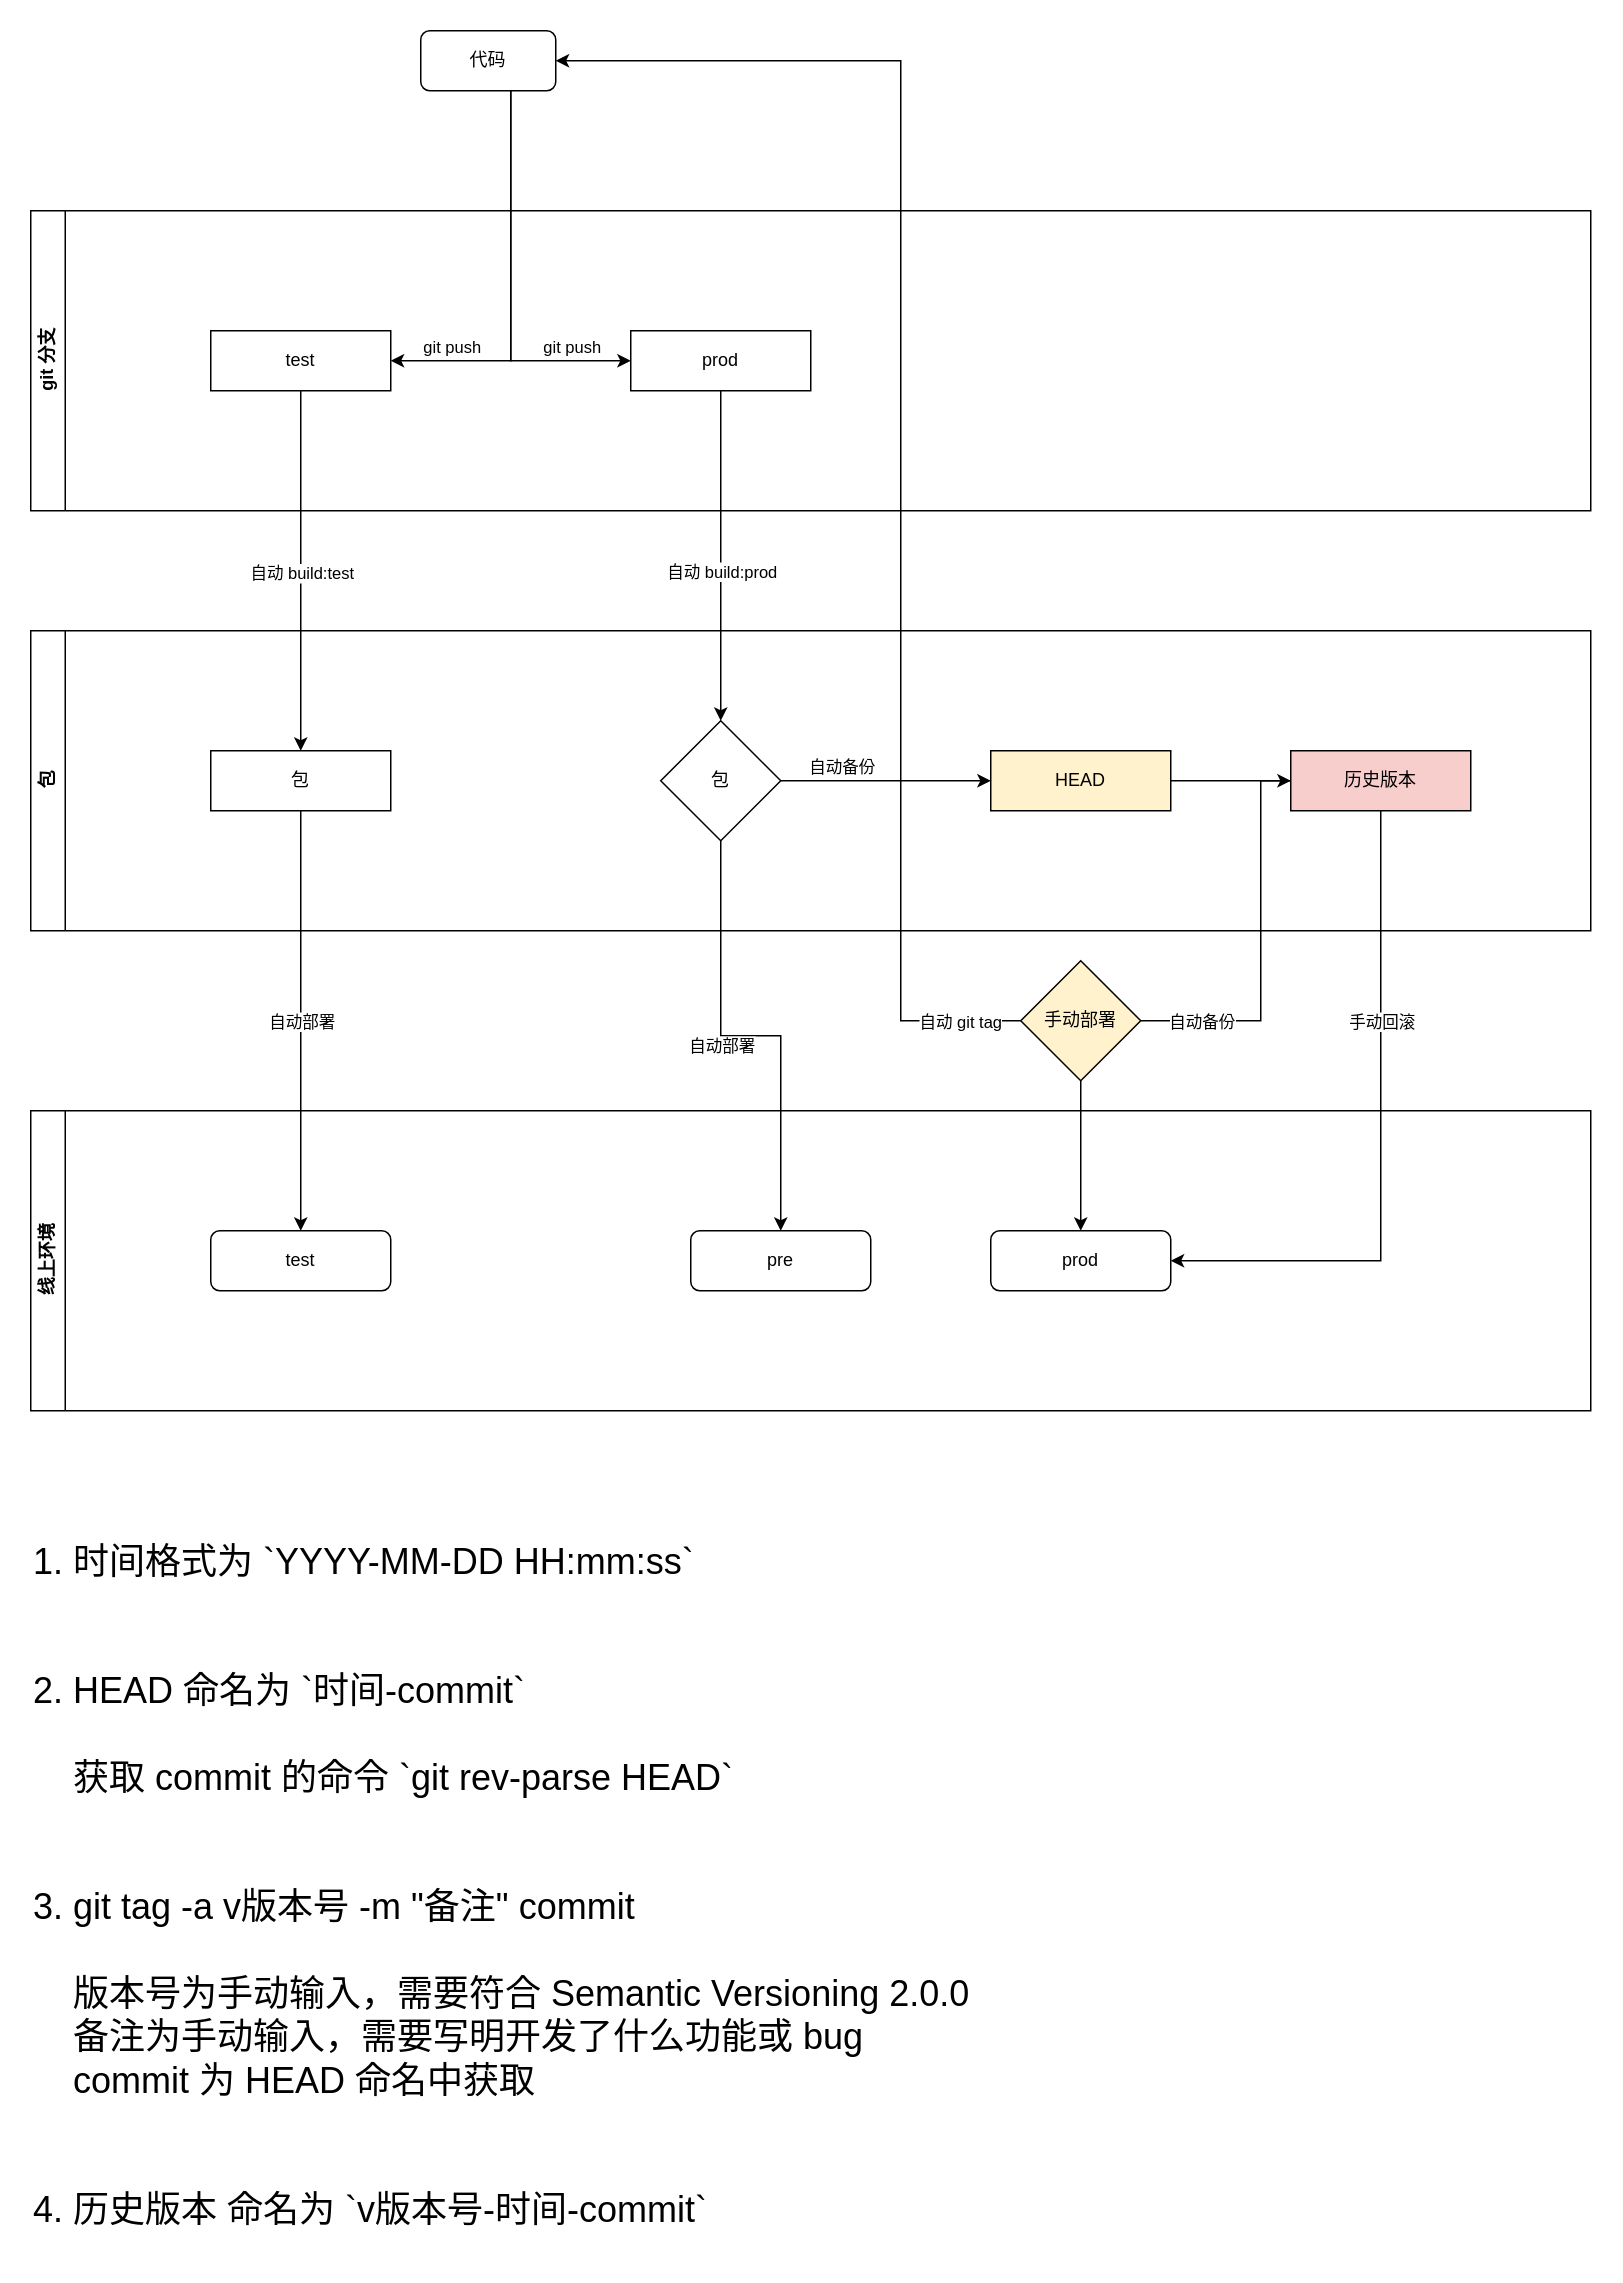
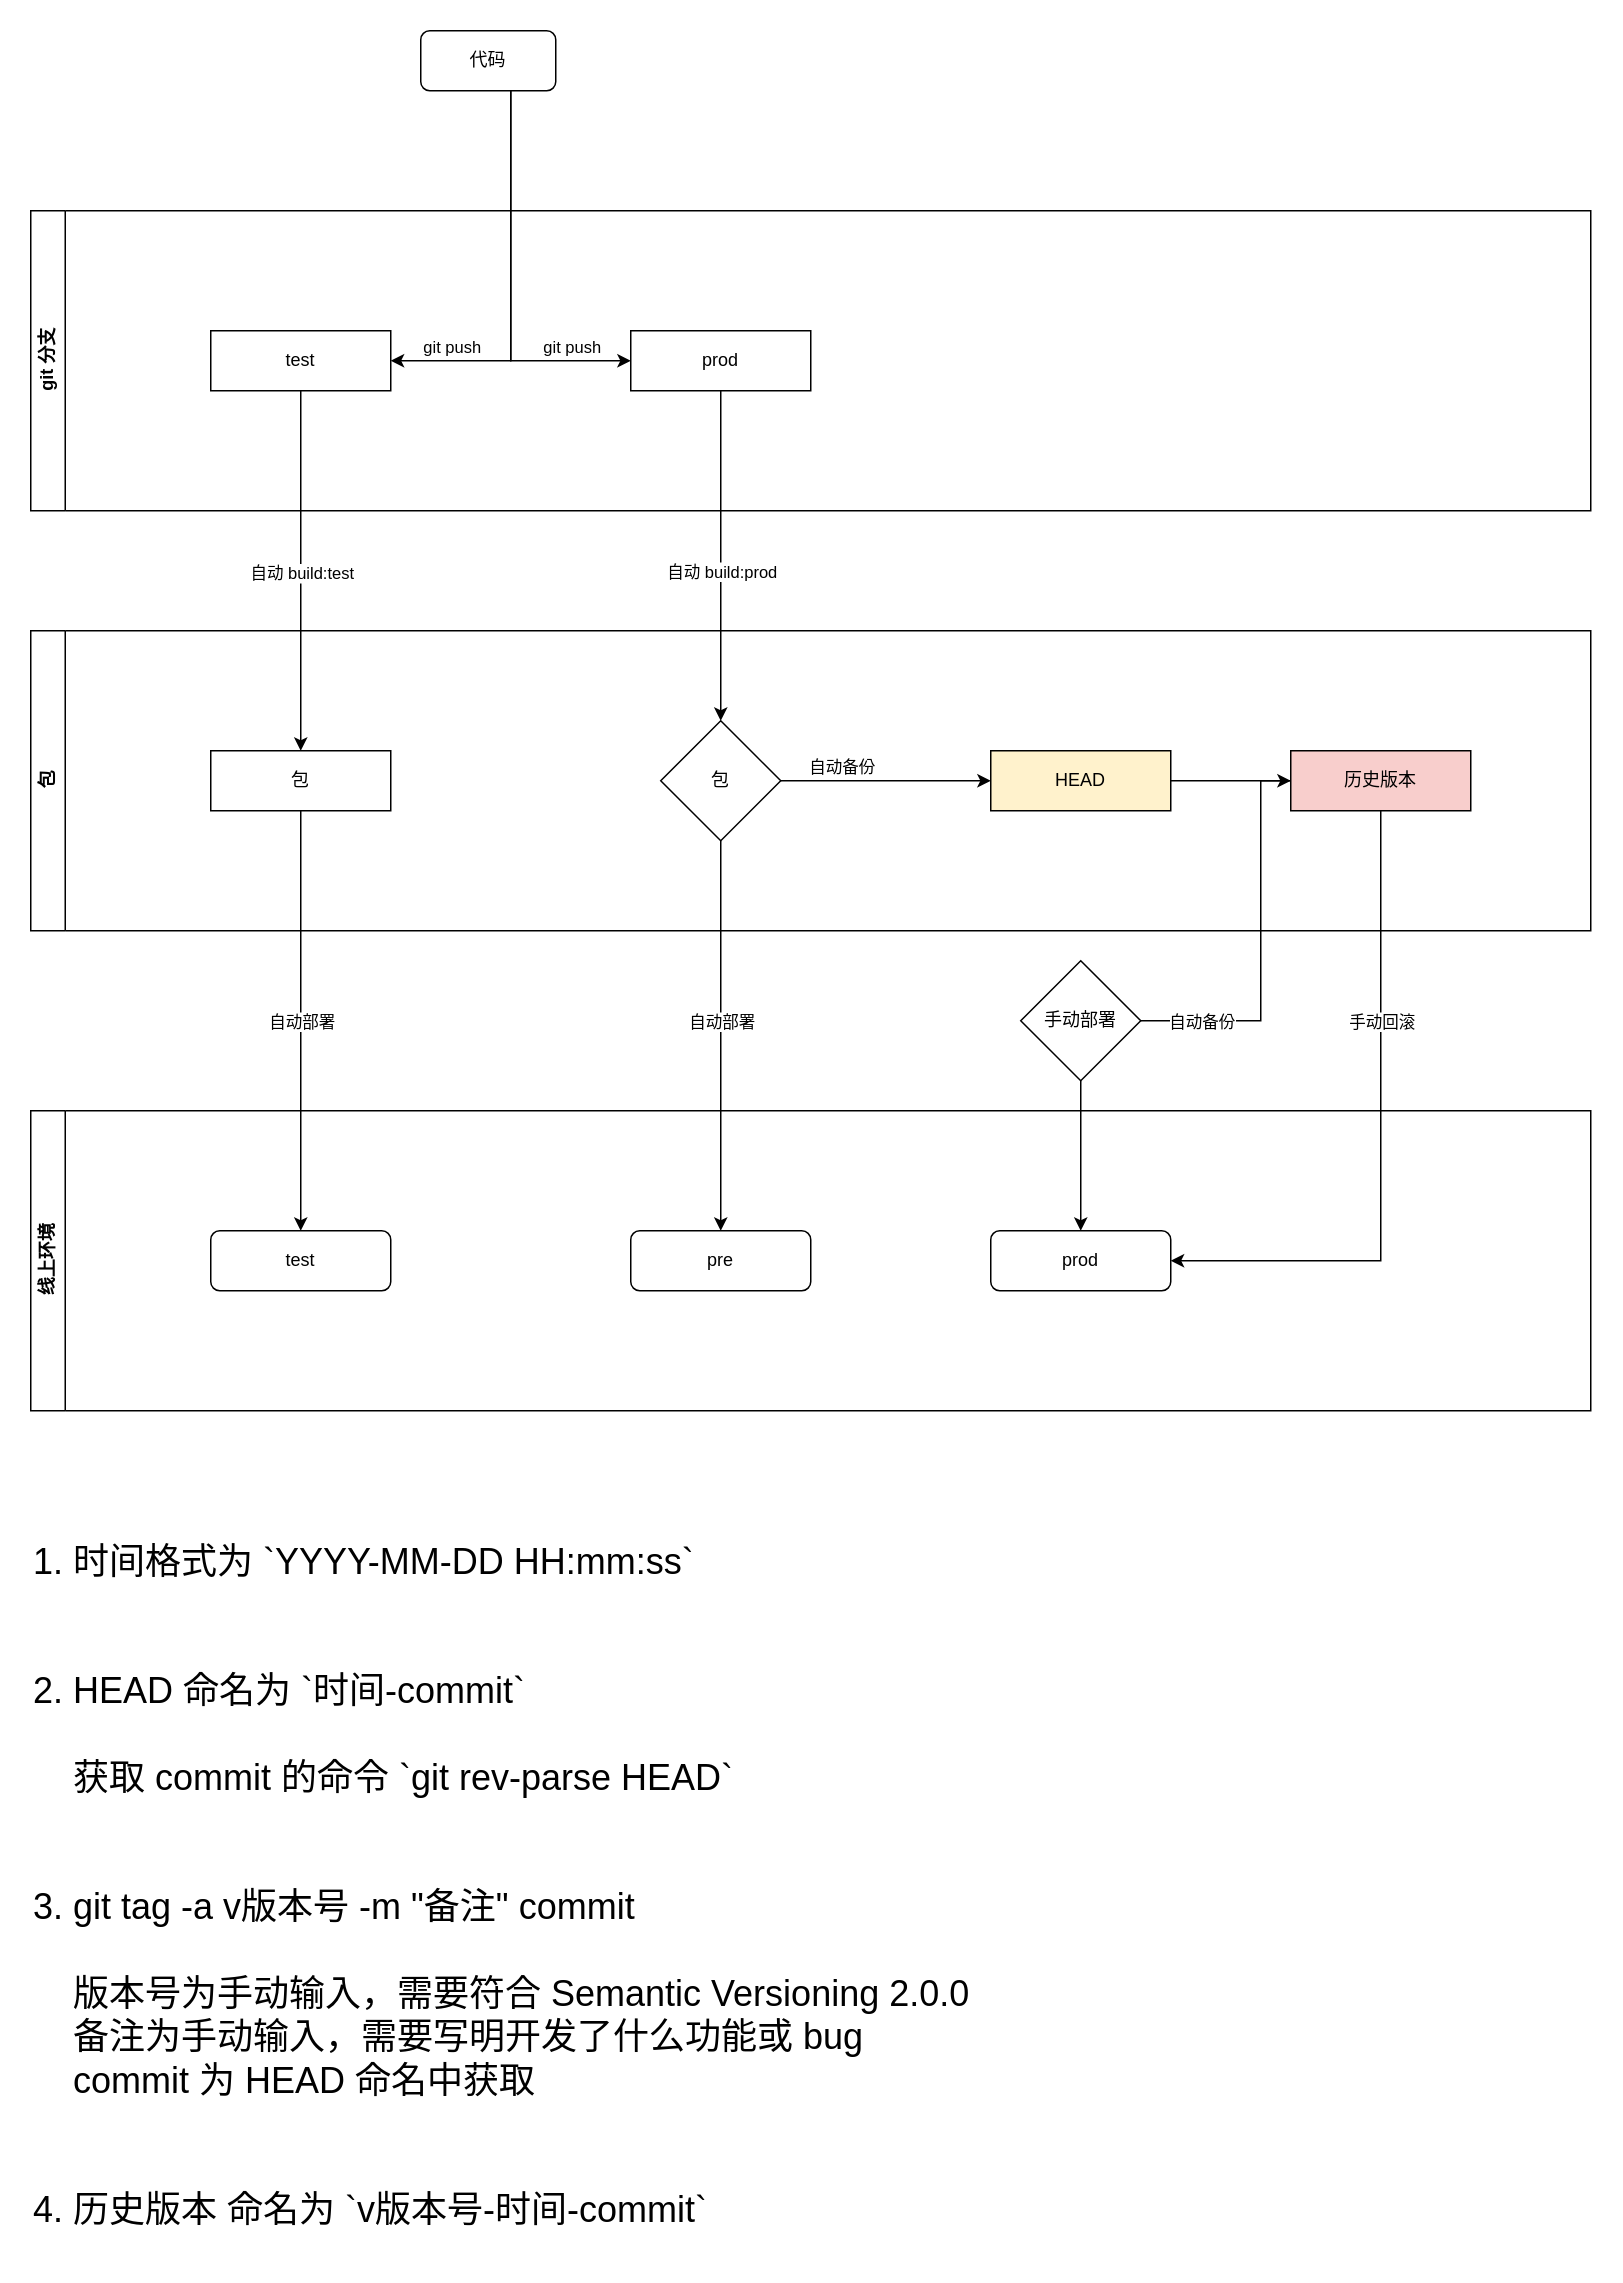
  <mxCell id="0" />
  <mxCell id="1" parent="0" />
  <mxCell id="2" style="edgeStyle=orthogonalEdgeStyle;rounded=0;orthogonalLoop=1;jettySize=auto;html=1;entryX=1;entryY=0.5;entryDx=0;entryDy=0;" parent="1" source="6" target="8" edge="1"><mxGeometry relative="1" as="geometry"><Array as="points"><mxPoint x="340" y="240" /></Array></mxGeometry></mxCell>
  <mxCell id="3" value="git push" style="edgeLabel;html=1;align=center;verticalAlign=middle;resizable=0;points=[];" parent="2" vertex="1" connectable="0"><mxGeometry x="0.805" y="1" relative="1" as="geometry"><mxPoint x="15" y="-11" as="offset" /></mxGeometry></mxCell>
  <mxCell id="4" style="edgeStyle=orthogonalEdgeStyle;rounded=0;orthogonalLoop=1;jettySize=auto;html=1;entryX=0;entryY=0.5;entryDx=0;entryDy=0;" parent="1" source="6" target="9" edge="1"><mxGeometry relative="1" as="geometry"><Array as="points"><mxPoint x="340" y="240" /></Array></mxGeometry></mxCell>
  <mxCell id="5" value="git push" style="edgeLabel;html=1;align=center;verticalAlign=middle;resizable=0;points=[];" parent="4" vertex="1" connectable="0"><mxGeometry x="0.603" y="-1" relative="1" as="geometry"><mxPoint x="12" y="-11" as="offset" /></mxGeometry></mxCell>
  <mxCell id="6" value="代码" style="rounded=1;whiteSpace=wrap;html=1;" parent="1" vertex="1"><mxGeometry x="280" y="20" width="90" height="40" as="geometry" /></mxCell>
  <mxCell id="7" value="git 分支" style="swimlane;horizontal=0;whiteSpace=wrap;html=1;" parent="1" vertex="1"><mxGeometry x="20" y="140" width="1040" height="200" as="geometry" /></mxCell>
  <mxCell id="8" value="test" style="rounded=0;whiteSpace=wrap;html=1;" parent="7" vertex="1"><mxGeometry x="120" y="80" width="120" height="40" as="geometry" /></mxCell>
  <mxCell id="9" value="prod" style="rounded=0;whiteSpace=wrap;html=1;" parent="7" vertex="1"><mxGeometry x="400" y="80" width="120" height="40" as="geometry" /></mxCell>
  <mxCell id="10" value="线上环境" style="swimlane;horizontal=0;whiteSpace=wrap;html=1;" parent="1" vertex="1"><mxGeometry x="20" y="740" width="1040" height="200" as="geometry"><mxRectangle x="320" y="880" width="40" height="80" as="alternateBounds" /></mxGeometry></mxCell>
  <mxCell id="11" value="test" style="rounded=1;whiteSpace=wrap;html=1;" parent="10" vertex="1"><mxGeometry x="120" y="80" width="120" height="40" as="geometry" /></mxCell>
- <mxCell id="12" value="pre" style="rounded=1;whiteSpace=wrap;html=1;" parent="10" vertex="1"><mxGeometry x="440" y="80" width="120" height="40" as="geometry" /></mxCell>
+ <mxCell id="12" value="pre" style="rounded=1;whiteSpace=wrap;html=1;" parent="10" vertex="1"><mxGeometry x="400" y="80" width="120" height="40" as="geometry" /></mxCell>
  <mxCell id="13" value="prod" style="rounded=1;whiteSpace=wrap;html=1;" parent="10" vertex="1"><mxGeometry x="640" y="80" width="120" height="40" as="geometry" /></mxCell>
  <mxCell id="14" style="edgeStyle=orthogonalEdgeStyle;rounded=0;orthogonalLoop=1;jettySize=auto;html=1;entryX=0.5;entryY=0;entryDx=0;entryDy=0;" parent="1" source="8" target="33" edge="1"><mxGeometry relative="1" as="geometry"><mxPoint x="200" y="480" as="targetPoint" /></mxGeometry></mxCell>
  <mxCell id="15" value="自动 build:test" style="edgeLabel;html=1;align=center;verticalAlign=middle;resizable=0;points=[];" parent="14" vertex="1" connectable="0"><mxGeometry x="0.346" y="4" relative="1" as="geometry"><mxPoint x="-4" y="-41" as="offset" /></mxGeometry></mxCell>
  <mxCell id="16" style="edgeStyle=orthogonalEdgeStyle;rounded=0;orthogonalLoop=1;jettySize=auto;html=1;entryX=0.5;entryY=0;entryDx=0;entryDy=0;" parent="1" source="28" target="12" edge="1"><mxGeometry relative="1" as="geometry" /></mxCell>
  <mxCell id="17" value="自动部署" style="edgeLabel;html=1;align=center;verticalAlign=middle;resizable=0;points=[];" parent="16" vertex="1" connectable="0"><mxGeometry x="-0.203" y="-1" relative="1" as="geometry"><mxPoint x="1" y="16" as="offset" /></mxGeometry></mxCell>
  <mxCell id="18" style="edgeStyle=orthogonalEdgeStyle;rounded=0;orthogonalLoop=1;jettySize=auto;html=1;entryX=0.5;entryY=0;entryDx=0;entryDy=0;" parent="1" source="9" target="28" edge="1"><mxGeometry relative="1" as="geometry" /></mxCell>
  <mxCell id="19" value="自动 build:prod" style="edgeLabel;html=1;align=center;verticalAlign=middle;resizable=0;points=[];" parent="18" vertex="1" connectable="0"><mxGeometry x="0.333" relative="1" as="geometry"><mxPoint y="-27" as="offset" /></mxGeometry></mxCell>
  <mxCell id="20" style="edgeStyle=orthogonalEdgeStyle;rounded=0;orthogonalLoop=1;jettySize=auto;html=1;" parent="1" source="29" target="32" edge="1"><mxGeometry relative="1" as="geometry" /></mxCell>
  <mxCell id="21" style="edgeStyle=orthogonalEdgeStyle;rounded=0;orthogonalLoop=1;jettySize=auto;html=1;entryX=0.5;entryY=0;entryDx=0;entryDy=0;" parent="1" source="26" target="13" edge="1"><mxGeometry relative="1" as="geometry" /></mxCell>
  <mxCell id="22" style="edgeStyle=orthogonalEdgeStyle;rounded=0;orthogonalLoop=1;jettySize=auto;html=1;entryX=0;entryY=0.5;entryDx=0;entryDy=0;endArrow=none;" parent="1" source="26" target="32" edge="1"><mxGeometry relative="1" as="geometry"><Array as="points"><mxPoint x="840" y="680" /><mxPoint x="840" y="520" /></Array></mxGeometry></mxCell>
  <mxCell id="23" value="自动备份" style="edgeLabel;html=1;align=center;verticalAlign=middle;resizable=0;points=[];" parent="22" vertex="1" connectable="0"><mxGeometry x="-0.651" y="-2" relative="1" as="geometry"><mxPoint x="-5" y="-2" as="offset" /></mxGeometry></mxCell>
- <mxCell id="24" style="edgeStyle=orthogonalEdgeStyle;rounded=0;orthogonalLoop=1;jettySize=auto;html=1;entryX=1;entryY=0.5;entryDx=0;entryDy=0;" parent="1" source="26" target="6" edge="1"><mxGeometry relative="1" as="geometry"><Array as="points"><mxPoint x="600" y="680" /><mxPoint x="600" y="40" /></Array></mxGeometry></mxCell>
- <mxCell id="25" value="自动 git tag" style="edgeLabel;html=1;align=center;verticalAlign=middle;resizable=0;points=[];" parent="24" vertex="1" connectable="0"><mxGeometry x="-0.877" y="2" relative="1" as="geometry"><mxPoint x="17" y="-2" as="offset" /></mxGeometry></mxCell>
- <mxCell id="26" value="&lt;font style=&quot;&quot;&gt;&lt;font style=&quot;font-size: 12px;&quot;&gt;手动部署&lt;/font&gt;&lt;br&gt;&lt;/font&gt;" style="rhombus;whiteSpace=wrap;html=1;fillColor=#fff2cc;" parent="1" vertex="1"><mxGeometry x="680" y="640" width="80" height="80" as="geometry" /></mxCell>
+ <mxCell id="26" value="&lt;font style=&quot;&quot;&gt;&lt;font style=&quot;font-size: 12px;&quot;&gt;手动部署&lt;/font&gt;&lt;br&gt;&lt;/font&gt;" style="rhombus;whiteSpace=wrap;html=1;" parent="1" vertex="1"><mxGeometry x="680" y="640" width="80" height="80" as="geometry" /></mxCell>
  <mxCell id="27" value="包" style="swimlane;horizontal=0;whiteSpace=wrap;html=1;" parent="1" vertex="1"><mxGeometry x="20" y="420" width="1040" height="200" as="geometry" /></mxCell>
  <mxCell id="28" value="包" style="rhombus;whiteSpace=wrap;html=1;" parent="27" vertex="1"><mxGeometry x="420" y="60" width="80" height="80" as="geometry" /></mxCell>
  <mxCell id="29" value="HEAD" style="rounded=0;whiteSpace=wrap;html=1;fillColor=#fff2cc;" parent="27" vertex="1"><mxGeometry x="640" y="80" width="120" height="40" as="geometry" /></mxCell>
  <mxCell id="30" style="edgeStyle=orthogonalEdgeStyle;rounded=0;orthogonalLoop=1;jettySize=auto;html=1;entryX=0;entryY=0.5;entryDx=0;entryDy=0;" parent="27" source="28" target="29" edge="1"><mxGeometry relative="1" as="geometry" /></mxCell>
  <mxCell id="31" value="自动备份" style="edgeLabel;html=1;align=center;verticalAlign=middle;resizable=0;points=[];" parent="30" vertex="1" connectable="0"><mxGeometry x="-0.198" y="3" relative="1" as="geometry"><mxPoint x="-16" y="-7" as="offset" /></mxGeometry></mxCell>
  <mxCell id="32" value="历史版本" style="rounded=0;whiteSpace=wrap;html=1;fillColor=#f8cecc;" parent="27" vertex="1"><mxGeometry x="840" y="80" width="120" height="40" as="geometry" /></mxCell>
  <mxCell id="33" value="包" style="rounded=0;whiteSpace=wrap;html=1;" parent="27" vertex="1"><mxGeometry x="120" y="80" width="120" height="40" as="geometry" /></mxCell>
  <mxCell id="34" style="edgeStyle=orthogonalEdgeStyle;rounded=0;orthogonalLoop=1;jettySize=auto;html=1;entryX=0.5;entryY=0;entryDx=0;entryDy=0;" parent="1" source="33" target="11" edge="1"><mxGeometry relative="1" as="geometry" /></mxCell>
  <mxCell id="35" value="自动部署" style="edgeLabel;html=1;align=center;verticalAlign=middle;resizable=0;points=[];" parent="34" vertex="1" connectable="0"><mxGeometry x="0.095" y="-3" relative="1" as="geometry"><mxPoint x="3" y="-13" as="offset" /></mxGeometry></mxCell>
  <mxCell id="36" style="edgeStyle=orthogonalEdgeStyle;rounded=0;orthogonalLoop=1;jettySize=auto;html=1;entryX=1;entryY=0.5;entryDx=0;entryDy=0;" parent="1" source="32" target="13" edge="1"><mxGeometry relative="1" as="geometry"><Array as="points"><mxPoint x="920" y="840" /></Array></mxGeometry></mxCell>
  <mxCell id="37" value="手动回滚" style="edgeLabel;html=1;align=center;verticalAlign=middle;resizable=0;points=[];" parent="36" vertex="1" connectable="0"><mxGeometry x="-0.389" y="1" relative="1" as="geometry"><mxPoint x="-1" y="6" as="offset" /></mxGeometry></mxCell>
  <mxCell id="38" value="1. 时间格式为 `YYYY-MM-DD HH:mm:ss`&lt;br&gt;&lt;br&gt;&lt;br&gt;2. HEAD 命名为 `时间-commit`&lt;br&gt;&lt;br&gt;&amp;nbsp; &amp;nbsp; 获取 commit 的命令 `git rev-parse HEAD`&lt;br&gt;&lt;br&gt;&lt;br&gt;3. git tag -a v版本号 -m &quot;备注&quot; commit&lt;br&gt;&lt;br&gt;&amp;nbsp; &amp;nbsp; 版本号为手动输入，需要符合 Semantic Versioning 2.0.0&lt;br&gt;&amp;nbsp; &amp;nbsp; 备注为手动输入，需要写明开发了什么功能或 bug&lt;br&gt;&amp;nbsp; &amp;nbsp; commit 为 HEAD 命名中获取&lt;br&gt;&lt;br&gt;&lt;br&gt;4. 历史版本 命名为 `v版本号-时间-commit`" style="text;html=1;strokeColor=none;fillColor=none;align=left;verticalAlign=top;whiteSpace=wrap;rounded=0;fontSize=24;" parent="1" vertex="1"><mxGeometry x="20" y="1020" width="1040" height="480" as="geometry" /></mxCell>
